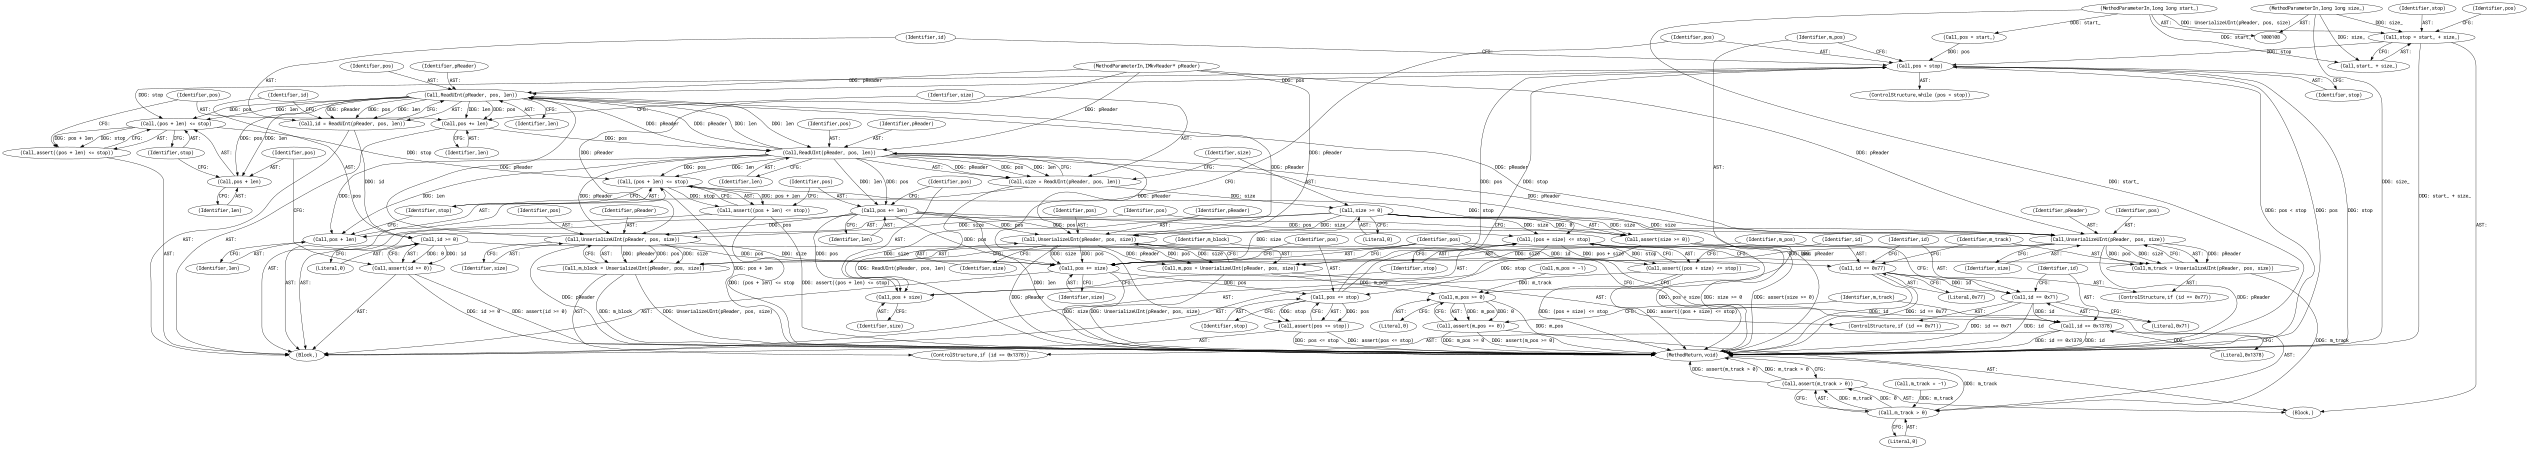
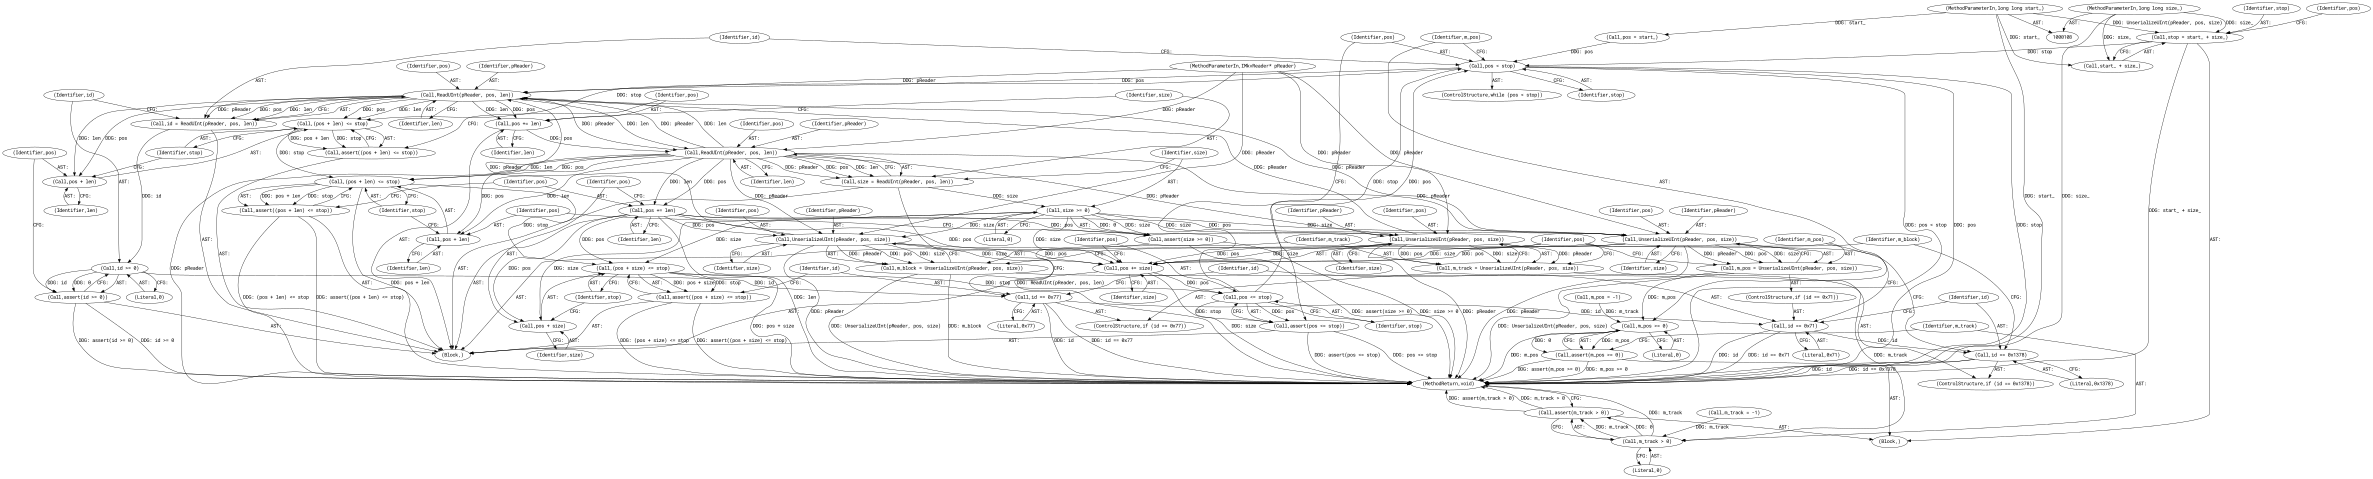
  digraph {
    fontname="Roboto Mono"
    node [fontname="Roboto Mono"]
    edge [fontname="Roboto Mono"]
    n1 [label="(Call,stop = start_ + size_)"]
    n2 [label="(Call,pos < stop)"]
    n3 [label="(Call,start_ + size_)"]
    n4 [label="(MethodReturn,void)"]
    n5 [label="(Block,)"]
    n6 [label="(Call,ReadUInt(pReader, pos, len))"]
    n7 [label="(Call,(pos + len) <= stop)"]
    n8 [label="(Identifier,stop)"]
    n9 [label="(ControlStructure,while (pos < stop))"]
    n10 [label="(Call,assert(m_track > 0))"]
    n11 [label="(MethodParameterIn,long long start_)"]
    n12 [label="(Call,pos = start_)"]
    1000108
    n14 [label="(MethodParameterIn,long long size_)"]
    n15 [label="(Call,id = ReadUInt(pReader, pos, len))"]
    n16 [label="(Call,pos + len)"]
    n17 [label="(Call,pos += len)"]
    n18 [label="(Call,ReadUInt(pReader, pos, len))"]
    n19 [label="(Identifier,len)"]
    n20 [label="(Call,assert((pos + len) <= stop))"]
    n21 [label="(Call,(pos + len) <= stop)"]
    n22 [label="(Identifier,stop)"]
    n23 [label="(Call,id >= 0)"]
    n24 [label="(Block,)"]
    n25 [label="(Identifier,len)"]
    n26 [label="(Identifier,len)"]
    n27 [label="(Call,size = ReadUInt(pReader, pos, len))"]
    n28 [label="(Call,UnserializeUInt(pReader, pos, size))"]
    n29 [label="(Call,UnserializeUInt(pReader, pos, size))"]
    n30 [label="(Call,UnserializeUInt(pReader, pos, size))"]
    n31 [label="(Call,pos + len)"]
    n32 [label="(Call,pos += len)"]
    n33 [label="(Identifier,len)"]
    n34 [label="(Call,assert(id >= 0))"]
    n35 [label="(Call,id == 0x77)"]
    n36 [label="(Literal,0)"]
    n37 [label="(Call,id == 0x71)"]
    n38 [label="(Literal,0x77)"]
    n39 [label="(ControlStructure,if (id == 0x77))"]
    n40 [label="(Call,id == 0x1378)"]
    n41 [label="(ControlStructure,if (id == 0x71))"]
    n42 [label="(Literal,0x71)"]
    n43 [label="(ControlStructure,if (id == 0x1378))"]
    n44 [label="(Literal,0x1378)"]
    n45 [label="(Call,assert((pos + len) <= stop))"]
    n46 [label="(Call,(pos + size) <= stop)"]
    n47 [label="(Identifier,stop)"]
    n48 [label="(Call,assert((pos + size) <= stop))"]
    n49 [label="(Call,pos <= stop)"]
    n50 [label="(Identifier,stop)"]
    n51 [label="(Call,assert(pos <= stop))"]
    n52 [label="(Identifier,stop)"]
    n53 [label="(Call,pos + size)"]
    n54 [label="(Call,size >= 0)"]
    n55 [label="(Call,pos += size)"]
    n56 [label="(Call,m_track = UnserializeUInt(pReader, pos, size))"]
    n57 [label="(Identifier,size)"]
    n58 [label="(Call,m_pos = UnserializeUInt(pReader, pos, size))"]
    n59 [label="(Identifier,size)"]
    n60 [label="(Call,m_block = UnserializeUInt(pReader, pos, size))"]
    n61 [label="(Identifier,size)"]
    n62 [label="(Identifier,len)"]
    n63 [label="(Identifier,len)"]
    n64 [label="(Call,assert(size >= 0))"]
    n65 [label="(Literal,0)"]
    n66 [label="(Identifier,size)"]
    n67 [label="(Identifier,size)"]
    n68 [label="(Call,m_track > 0)"]
    n69 [label="(Literal,0)"]
    n70 [label="(Call,m_pos >= 0)"]
    n71 [label="(Call,assert(m_pos >= 0))"]
    n72 [label="(Literal,0)"]
    n73 [label="(Identifier,pReader)"]
    n74 [label="(Identifier,pos)"]
    n75 [label="(Identifier,pos)"]
    n76 [label="(Identifier,pReader)"]
    n77 [label="(Identifier,pos)"]
    n78 [label="(Identifier,pos)"]
    n79 [label="(Identifier,id)"]
    n80 [label="(Identifier,id)"]
    n81 [label="(MethodParameterIn,IMkvReader* pReader)"]
    n82 [label="(Identifier,pos)"]
    n83 [label="(Identifier,pos)"]
    n84 [label="(Identifier,stop)"]
    n85 [label="(Identifier,pos)"]
    n86 [label="(Identifier,m_track)"]
    n87 [label="(Identifier,pos)"]
    n88 [label="(Identifier,pos)"]
    n89 [label="(Identifier,pos)"]
    n90 [label="(Identifier,m_pos)"]
    n91 [label="(Identifier,id)"]
    n92 [label="(Identifier,size)"]
    n93 [label="(Identifier,m_track)"]
    n94 [label="(Identifier,pos)"]
    n95 [label="(Identifier,size)"]
    n96 [label="(Identifier,id)"]
    n97 [label="(Identifier,id)"]
    n98 [label="(Identifier,m_pos)"]
    n99 [label="(Identifier,pos)"]
    n100 [label="(Identifier,pReader)"]
    n101 [label="(Identifier,m_block)"]
    n102 [label="(Call,m_pos = -1)"]
    n103 [label="(Identifier,pReader)"]
    n104 [label="(Identifier,pos)"]
    n105 [label="(Identifier,pReader)"]
    n106 [label="(Call,m_track = -1)"]
    n107 [label="(Identifier,pos)"]
    n1 -> n2 [label="DDG: stop"]
    n1 -> n3 [label="CFG: "]
    n1 -> n4 [label="DDG: start_ + size_"]
    n1 -> n5 [label="AST: "]
    n2 -> n4 [label="DDG: pos < stop"]
    n2 -> n4 [label="DDG: pos"]
    n2 -> n4 [label="DDG: stop"]
    n2 -> n6 [label="DDG: pos"]
    n2 -> n7 [label="DDG: stop"]
    n2 -> n8 [label="CFG: "]
    n2 -> n9 [label="AST: "]
    n3 -> n1 [label="AST: "]
    n4 -> n10 [label="CFG: "]
    n6 -> n7 [label="DDG: pos"]
    n6 -> n7 [label="DDG: len"]
    n6 -> n15 [label="AST: "]
    n6 -> n15 [label="DDG: pReader"]
    n6 -> n15 [label="DDG: pos"]
    n6 -> n15 [label="DDG: len"]
    n6 -> n16 [label="DDG: pos"]
    n6 -> n16 [label="DDG: len"]
    n6 -> n17 [label="DDG: len"]
    n6 -> n17 [label="DDG: pos"]
    n6 -> n18 [label="DDG: pReader"]
    n6 -> n18 [label="DDG: len"]
    n6 -> n19 [label="CFG: "]
    n7 -> n20 [label="AST: "]
    n7 -> n20 [label="DDG: pos + len"]
    n7 -> n20 [label="DDG: stop"]
    n7 -> n21 [label="DDG: stop"]
    n7 -> n22 [label="CFG: "]
    n8 -> n2 [label="AST: "]
    n10 -> n4 [label="DDG: assert(m_track > 0)"]
    n10 -> n4 [label="DDG: m_track > 0"]
    n10 -> n5 [label="AST: "]
    n10 -> n68 [label="CFG: "]
    n11 -> n1 [label="DDG: UnserializeUInt(pReader, pos, size)"]
    n11 -> n3 [label="DDG: start_"]
    n11 -> n4 [label="DDG: start_"]
    n11 -> n12 [label="DDG: start_"]
    n11 -> 1000108 [label="AST: "]
    n12 -> n2 [label="DDG: pos"]
    n14 -> n1 [label="DDG: size_"]
    n14 -> n3 [label="DDG: size_"]
    n14 -> n4 [label="DDG: size_"]
    n14 -> 1000108 [label="AST: "]
    n15 -> n6 [label="CFG: "]
    n15 -> n23 [label="DDG: id"]
    n15 -> n24 [label="AST: "]
    n16 -> n7 [label="AST: "]
    n16 -> n25 [label="CFG: "]
    n17 -> n18 [label="DDG: pos"]
    n17 -> n24 [label="AST: "]
    n17 -> n26 [label="CFG: "]
    n18 -> n4 [label="DDG: pReader"]
    n18 -> n6 [label="DDG: pReader"]
    n18 -> n6 [label="DDG: len"]
    n18 -> n21 [label="DDG: pos"]
    n18 -> n21 [label="DDG: len"]
    n18 -> n27 [label="AST: "]
    n18 -> n27 [label="DDG: pReader"]
    n18 -> n27 [label="DDG: pos"]
    n18 -> n27 [label="DDG: len"]
    n18 -> n28 [label="DDG: pReader"]
    n18 -> n29 [label="DDG: pReader"]
    n18 -> n30 [label="DDG: pReader"]
    n18 -> n31 [label="DDG: pos"]
    n18 -> n31 [label="DDG: len"]
    n18 -> n32 [label="DDG: len"]
    n18 -> n32 [label="DDG: pos"]
    n18 -> n33 [label="CFG: "]
    n19 -> n6 [label="AST: "]
    n20 -> n7 [label="CFG: "]
    n20 -> n24 [label="AST: "]
    n21 -> n4 [label="DDG: pos + len"]
    n21 -> n45 [label="AST: "]
    n21 -> n45 [label="DDG: pos + len"]
    n21 -> n45 [label="DDG: stop"]
    n21 -> n46 [label="DDG: stop"]
    n21 -> n47 [label="CFG: "]
    n22 -> n7 [label="AST: "]
    n22 -> n16 [label="CFG: "]
    n23 -> n34 [label="AST: "]
    n23 -> n34 [label="DDG: id"]
    n23 -> n34 [label="DDG: 0"]
    n23 -> n35 [label="DDG: id"]
    n23 -> n36 [label="CFG: "]
    n25 -> n16 [label="AST: "]
    n26 -> n17 [label="AST: "]
    n27 -> n4 [label="DDG: ReadUInt(pReader, pos, len)"]
    n27 -> n18 [label="CFG: "]
    n27 -> n24 [label="AST: "]
    n27 -> n54 [label="DDG: size"]
    n28 -> n4 [label="DDG: pReader"]
    n28 -> n6 [label="DDG: pReader"]
    n28 -> n55 [label="DDG: size"]
    n28 -> n55 [label="DDG: pos"]
    n28 -> n56 [label="AST: "]
    n28 -> n56 [label="DDG: pReader"]
    n28 -> n56 [label="DDG: pos"]
    n28 -> n56 [label="DDG: size"]
    n28 -> n57 [label="CFG: "]
    n29 -> n4 [label="DDG: pReader"]
    n29 -> n6 [label="DDG: pReader"]
    n29 -> n55 [label="DDG: size"]
    n29 -> n55 [label="DDG: pos"]
    n29 -> n58 [label="AST: "]
    n29 -> n58 [label="DDG: pReader"]
    n29 -> n58 [label="DDG: pos"]
    n29 -> n58 [label="DDG: size"]
    n29 -> n59 [label="CFG: "]
    n30 -> n4 [label="DDG: pReader"]
    n30 -> n6 [label="DDG: pReader"]
    n30 -> n55 [label="DDG: size"]
    n30 -> n55 [label="DDG: pos"]
    n30 -> n60 [label="AST: "]
    n30 -> n60 [label="DDG: pReader"]
    n30 -> n60 [label="DDG: pos"]
    n30 -> n60 [label="DDG: size"]
    n30 -> n61 [label="CFG: "]
    n31 -> n21 [label="AST: "]
    n31 -> n62 [label="CFG: "]
    n32 -> n4 [label="DDG: len"]
    n32 -> n24 [label="AST: "]
    n32 -> n28 [label="DDG: pos"]
    n32 -> n29 [label="DDG: pos"]
    n32 -> n30 [label="DDG: pos"]
    n32 -> n46 [label="DDG: pos"]
    n32 -> n53 [label="DDG: pos"]
    n32 -> n55 [label="DDG: pos"]
    n32 -> n63 [label="CFG: "]
    n33 -> n18 [label="AST: "]
    n34 -> n4 [label="DDG: id >= 0"]
    n34 -> n4 [label="DDG: assert(id >= 0)"]
    n34 -> n23 [label="CFG: "]
    n34 -> n24 [label="AST: "]
    n35 -> n4 [label="DDG: id"]
    n35 -> n4 [label="DDG: id == 0x77"]
    n35 -> n37 [label="DDG: id"]
    n35 -> n38 [label="CFG: "]
    n35 -> n39 [label="AST: "]
    n36 -> n23 [label="AST: "]
    n37 -> n4 [label="DDG: id"]
    n37 -> n4 [label="DDG: id == 0x71"]
    n37 -> n40 [label="DDG: id"]
-   n37 -> n41 [label="AST: "]
+   n41 -> n37 [label="AST: "]
    n37 -> n42 [label="CFG: "]
    n38 -> n35 [label="AST: "]
    n40 -> n4 [label="DDG: id == 0x1378"]
    n40 -> n4 [label="DDG: id"]
    n40 -> n43 [label="AST: "]
    n40 -> n44 [label="CFG: "]
    n42 -> n37 [label="AST: "]
-   n44 -> n40 [label="DDG: "]
+   n44 -> n40 [label="AST: "]
    n45 -> n4 [label="DDG: (pos + len) <= stop"]
    n45 -> n4 [label="DDG: assert((pos + len) <= stop)"]
    n45 -> n21 [label="CFG: "]
    n45 -> n24 [label="AST: "]
    n46 -> n4 [label="DDG: pos + size"]
    n46 -> n48 [label="AST: "]
    n46 -> n48 [label="DDG: pos + size"]
    n46 -> n48 [label="DDG: stop"]
    n46 -> n49 [label="DDG: stop"]
    n46 -> n50 [label="CFG: "]
    n47 -> n21 [label="AST: "]
    n47 -> n31 [label="CFG: "]
    n48 -> n4 [label="DDG: (pos + size) <= stop"]
    n48 -> n4 [label="DDG: assert((pos + size) <= stop)"]
    n48 -> n24 [label="AST: "]
    n48 -> n46 [label="CFG: "]
    n49 -> n2 [label="DDG: pos"]
    n49 -> n2 [label="DDG: stop"]
    n49 -> n51 [label="AST: "]
    n49 -> n51 [label="DDG: pos"]
    n49 -> n51 [label="DDG: stop"]
    n49 -> n52 [label="CFG: "]
    n50 -> n46 [label="AST: "]
    n50 -> n53 [label="CFG: "]
    n51 -> n4 [label="DDG: assert(pos <= stop)"]
    n51 -> n4 [label="DDG: pos <= stop"]
    n51 -> n24 [label="AST: "]
    n51 -> n49 [label="CFG: "]
    n52 -> n49 [label="AST: "]
    n53 -> n46 [label="AST: "]
    n53 -> n66 [label="CFG: "]
    n54 -> n28 [label="DDG: size"]
    n54 -> n29 [label="DDG: size"]
    n54 -> n30 [label="DDG: size"]
    n54 -> n46 [label="DDG: size"]
    n54 -> n53 [label="DDG: size"]
    n54 -> n55 [label="DDG: size"]
    n54 -> n64 [label="AST: "]
    n54 -> n64 [label="DDG: size"]
    n54 -> n64 [label="DDG: 0"]
    n54 -> n65 [label="CFG: "]
    n55 -> n4 [label="DDG: size"]
    n55 -> n24 [label="AST: "]
    n55 -> n49 [label="DDG: pos"]
    n55 -> n67 [label="CFG: "]
    n56 -> n28 [label="CFG: "]
    n56 -> n39 [label="AST: "]
    n56 -> n68 [label="DDG: m_track"]
    n57 -> n28 [label="AST: "]
    n58 -> n4 [label="DDG: UnserializeUInt(pReader, pos, size)"]
    n58 -> n29 [label="CFG: "]
    n58 -> n41 [label="AST: "]
    n58 -> n70 [label="DDG: m_pos"]
    n59 -> n29 [label="AST: "]
    n60 -> n4 [label="DDG: UnserializeUInt(pReader, pos, size)"]
    n60 -> n4 [label="DDG: m_block"]
    n60 -> n30 [label="CFG: "]
    n60 -> n43 [label="AST: "]
    n61 -> n30 [label="AST: "]
    n62 -> n31 [label="AST: "]
    n63 -> n32 [label="AST: "]
    n64 -> n4 [label="DDG: size >= 0"]
    n64 -> n4 [label="DDG: assert(size >= 0)"]
    n64 -> n24 [label="AST: "]
    n65 -> n54 [label="AST: "]
    n66 -> n53 [label="AST: "]
    n67 -> n55 [label="AST: "]
    n68 -> n4 [label="DDG: m_track"]
    n68 -> n10 [label="AST: "]
    n68 -> n10 [label="DDG: m_track"]
    n68 -> n10 [label="DDG: 0"]
    n68 -> n69 [label="CFG: "]
    n69 -> n68 [label="AST: "]
    n70 -> n4 [label="DDG: m_pos"]
    n70 -> n71 [label="AST: "]
    n70 -> n71 [label="DDG: m_pos"]
    n70 -> n71 [label="DDG: 0"]
    n70 -> n72 [label="CFG: "]
    n71 -> n4 [label="DDG: m_pos >= 0"]
    n71 -> n4 [label="DDG: assert(m_pos >= 0)"]
    n71 -> n5 [label="AST: "]
    n71 -> n70 [label="CFG: "]
    n72 -> n70 [label="AST: "]
    n73 -> n30 [label="AST: "]
    n74 -> n30 [label="AST: "]
    n75 -> n16 [label="AST: "]
    n75 -> n34 [label="CFG: "]
    n76 -> n28 [label="AST: "]
    n77 -> n6 [label="AST: "]
    n78 -> n40 [label="CFG: "]
    n78 -> n55 [label="AST: "]
    n78 -> n56 [label="CFG: "]
    n78 -> n58 [label="CFG: "]
    n78 -> n60 [label="CFG: "]
    n79 -> n2 [label="CFG: "]
    n79 -> n15 [label="AST: "]
    n80 -> n35 [label="CFG: "]
    n80 -> n37 [label="AST: "]
    n81 -> n6 [label="DDG: pReader"]
    n81 -> n18 [label="DDG: pReader"]
    n81 -> n28 [label="DDG: pReader"]
    n81 -> n29 [label="DDG: pReader"]
    n81 -> n30 [label="DDG: pReader"]
    n82 -> n32 [label="CFG: "]
    n82 -> n53 [label="AST: "]
    n83 -> n18 [label="AST: "]
    n84 -> n1 [label="AST: "]
    n85 -> n17 [label="AST: "]
    n85 -> n20 [label="CFG: "]
    n86 -> n68 [label="AST: "]
    n86 -> n71 [label="CFG: "]
    n87 -> n28 [label="AST: "]
    n88 -> n29 [label="AST: "]
    n89 -> n31 [label="AST: "]
    n89 -> n64 [label="CFG: "]
    n90 -> n37 [label="CFG: "]
    n90 -> n58 [label="AST: "]
    n91 -> n35 [label="AST: "]
    n91 -> n48 [label="CFG: "]
    n92 -> n17 [label="CFG: "]
    n92 -> n27 [label="AST: "]
    n93 -> n35 [label="CFG: "]
    n93 -> n56 [label="AST: "]
    n94 -> n1 [label="CFG: "]
    n95 -> n27 [label="CFG: "]
    n95 -> n54 [label="AST: "]
    n96 -> n15 [label="CFG: "]
    n96 -> n23 [label="AST: "]
    n97 -> n37 [label="CFG: "]
    n97 -> n40 [label="AST: "]
    n98 -> n2 [label="CFG: "]
    n98 -> n70 [label="AST: "]
    n99 -> n32 [label="AST: "]
    n99 -> n45 [label="CFG: "]
    n100 -> n29 [label="AST: "]
    n101 -> n40 [label="CFG: "]
    n101 -> n60 [label="AST: "]
    n102 -> n70 [label="DDG: m_track"]
    n103 -> n6 [label="AST: "]
    n104 -> n49 [label="AST: "]
    n104 -> n55 [label="CFG: "]
    n105 -> n18 [label="AST: "]
    n106 -> n68 [label="DDG: m_track"]
    n107 -> n2 [label="AST: "]
    n107 -> n51 [label="CFG: "]
  }
